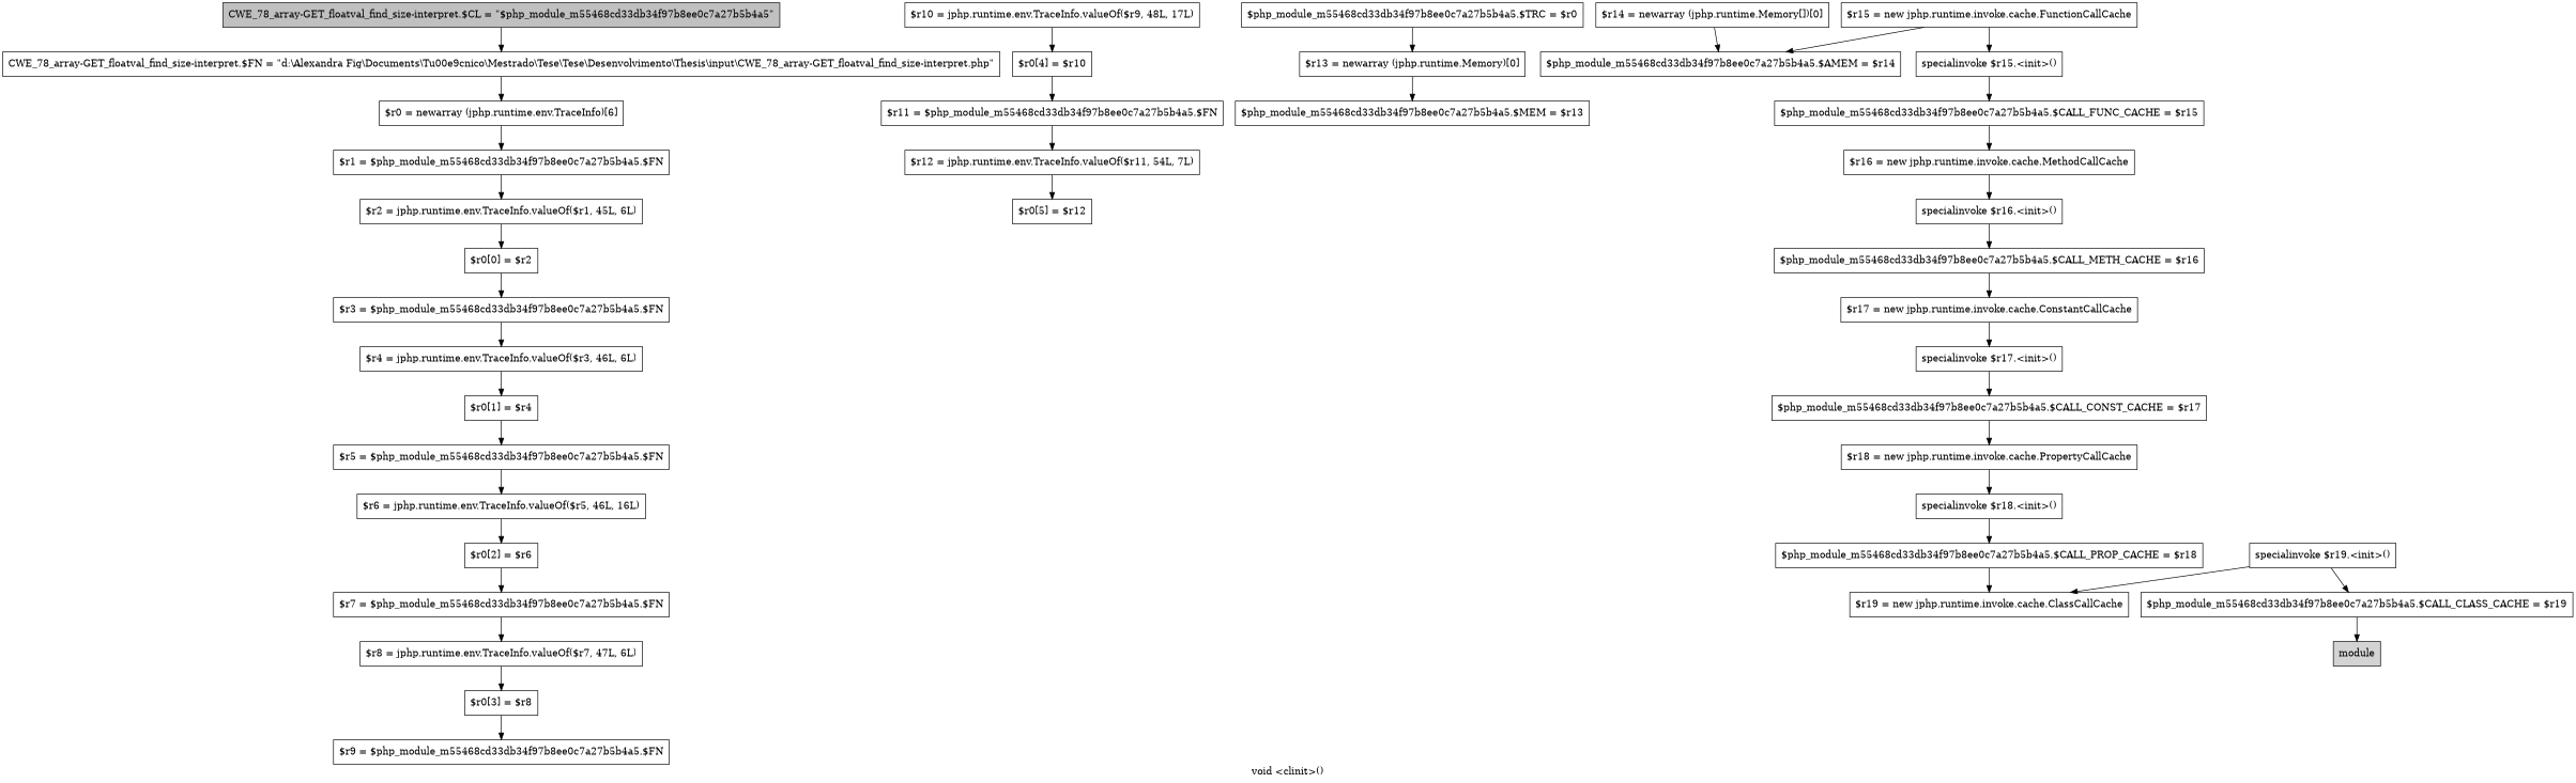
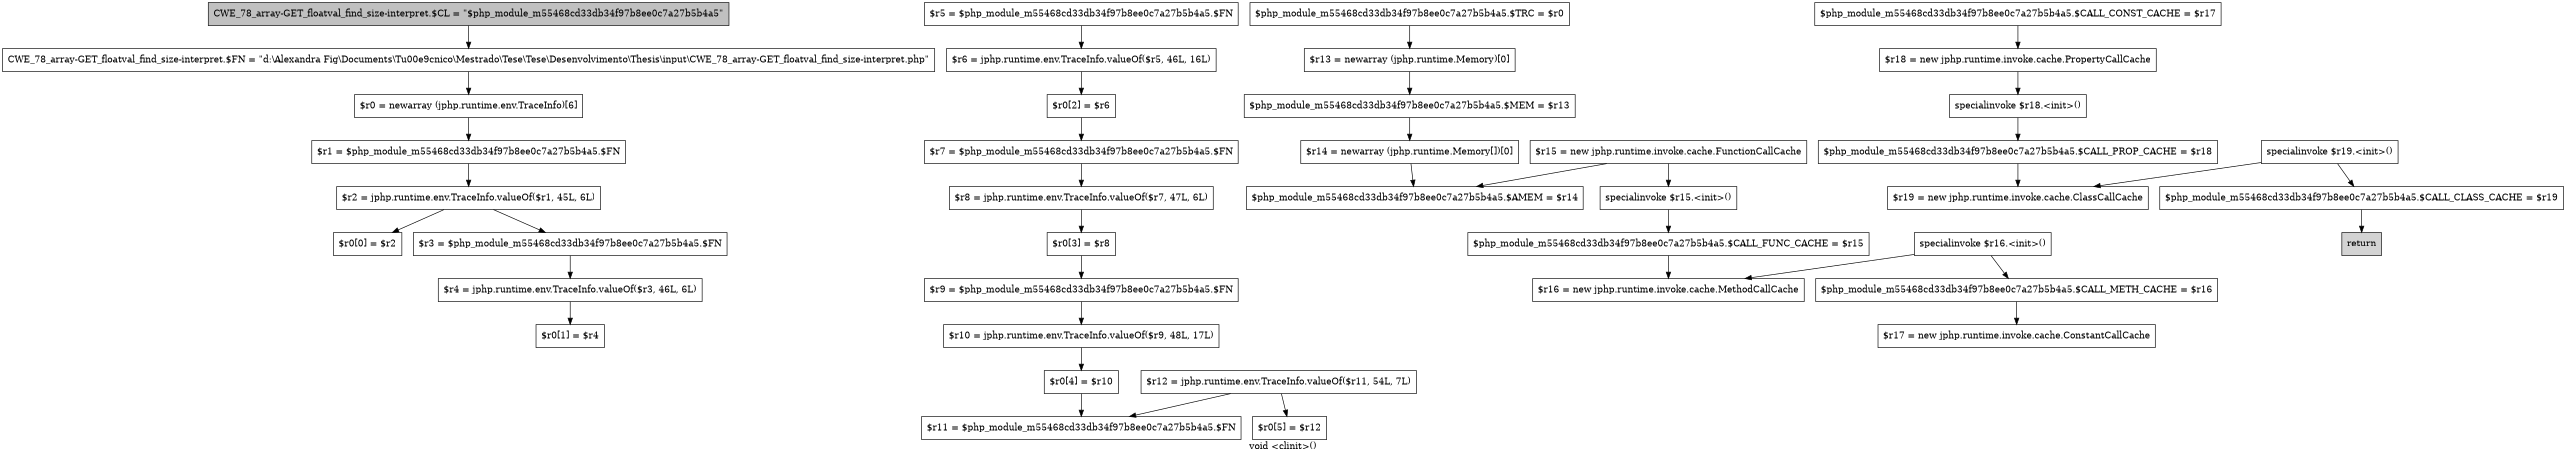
  digraph {
    label="void <clinit>()"
    node [shape=box]
    n1 [fillcolor=gray label="CWE_78_array-GET_floatval_find_size-interpret.$CL = \"$php_module_m55468cd33db34f97b8ee0c7a27b5b4a5\"" style=filled]
    n2 [label="CWE_78_array-GET_floatval_find_size-interpret.$FN = \"d:\\Alexandra Fig\\Documents\\T\u00e9cnico\\Mestrado\\Tese\\Tese\\Desenvolvimento\\Thesis\\input\\CWE_78_array-GET_floatval_find_size-interpret.php\""]
    n3 [label="$r0 = newarray (jphp.runtime.env.TraceInfo)[6]"]
    n4 [label="$r1 = $php_module_m55468cd33db34f97b8ee0c7a27b5b4a5.$FN"]
    n5 [label="$r2 = jphp.runtime.env.TraceInfo.valueOf($r1, 45L, 6L)"]
    n6 [label="$r0[0] = $r2"]
    n7 [label="$r3 = $php_module_m55468cd33db34f97b8ee0c7a27b5b4a5.$FN"]
    n8 [label="$r4 = jphp.runtime.env.TraceInfo.valueOf($r3, 46L, 6L)"]
    n9 [label="$r0[1] = $r4"]
    n10 [label="$r5 = $php_module_m55468cd33db34f97b8ee0c7a27b5b4a5.$FN"]
    n11 [label="$r6 = jphp.runtime.env.TraceInfo.valueOf($r5, 46L, 16L)"]
    n12 [label="$r0[2] = $r6"]
    n13 [label="$r7 = $php_module_m55468cd33db34f97b8ee0c7a27b5b4a5.$FN"]
    n14 [label="$r8 = jphp.runtime.env.TraceInfo.valueOf($r7, 47L, 6L)"]
    n15 [label="$r0[3] = $r8"]
    n16 [label="$r9 = $php_module_m55468cd33db34f97b8ee0c7a27b5b4a5.$FN"]
    n17 [label="$r10 = jphp.runtime.env.TraceInfo.valueOf($r9, 48L, 17L)"]
    n18 [label="$r0[4] = $r10"]
    n19 [label="$r11 = $php_module_m55468cd33db34f97b8ee0c7a27b5b4a5.$FN"]
    n20 [label="$r12 = jphp.runtime.env.TraceInfo.valueOf($r11, 54L, 7L)"]
    n21 [label="$r0[5] = $r12"]
    n22 [label="$php_module_m55468cd33db34f97b8ee0c7a27b5b4a5.$TRC = $r0"]
    n23 [label="$r13 = newarray (jphp.runtime.Memory)[0]"]
    n24 [label="$php_module_m55468cd33db34f97b8ee0c7a27b5b4a5.$MEM = $r13"]
    n25 [label="$r14 = newarray (jphp.runtime.Memory[])[0]"]
    n26 [label="$php_module_m55468cd33db34f97b8ee0c7a27b5b4a5.$AMEM = $r14"]
    n27 [label="$r15 = new jphp.runtime.invoke.cache.FunctionCallCache"]
    n28 [label="specialinvoke $r15.<init>()"]
    n29 [label="$php_module_m55468cd33db34f97b8ee0c7a27b5b4a5.$CALL_FUNC_CACHE = $r15"]
    n30 [label="$r16 = new jphp.runtime.invoke.cache.MethodCallCache"]
    n31 [label="specialinvoke $r16.<init>()"]
    n32 [label="$php_module_m55468cd33db34f97b8ee0c7a27b5b4a5.$CALL_METH_CACHE = $r16"]
    n33 [label="$r17 = new jphp.runtime.invoke.cache.ConstantCallCache"]
-   n34 [label="specialinvoke $r17.<init>()"]
    n35 [label="$php_module_m55468cd33db34f97b8ee0c7a27b5b4a5.$CALL_CONST_CACHE = $r17"]
    n36 [label="$r18 = new jphp.runtime.invoke.cache.PropertyCallCache"]
    n37 [label="specialinvoke $r18.<init>()"]
    n38 [label="$php_module_m55468cd33db34f97b8ee0c7a27b5b4a5.$CALL_PROP_CACHE = $r18"]
    n39 [label="$r19 = new jphp.runtime.invoke.cache.ClassCallCache"]
    n40 [label="specialinvoke $r19.<init>()"]
    n41 [label="$php_module_m55468cd33db34f97b8ee0c7a27b5b4a5.$CALL_CLASS_CACHE = $r19"]
-   n42 [fillcolor=lightgray label=module style=filled]
+   n42 [fillcolor=lightgray label=return style=filled]
    n1 -> n2
    n2 -> n3
    n3 -> n4
    n4 -> n5
    n5 -> n6
-   n6 -> n7
+   n5 -> n7
    n7 -> n8
    n8 -> n9
-   n9 -> n10
    n10 -> n11
    n11 -> n12
    n12 -> n13
    n13 -> n14
    n14 -> n15
    n15 -> n16
+   n16 -> n17
    n17 -> n18
    n18 -> n19
-   n19 -> n20
+   n20 -> n19
    n20 -> n21
    n22 -> n23
    n23 -> n24
+   n24 -> n25
    n25 -> n26
    n27 -> n26
    n27 -> n28
    n28 -> n29
    n29 -> n30
-   n30 -> n31
+   n31 -> n30
    n31 -> n32
    n32 -> n33
-   n33 -> n34
-   n34 -> n35
    n35 -> n36
    n36 -> n37
    n37 -> n38
    n38 -> n39
    n40 -> n39
    n40 -> n41
    n41 -> n42
  }
